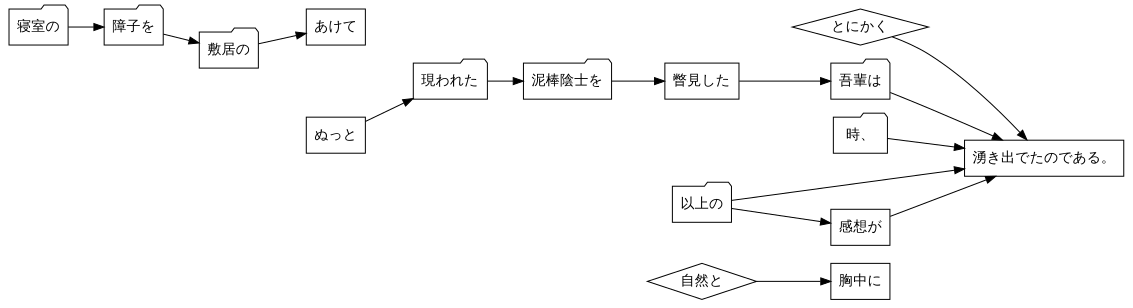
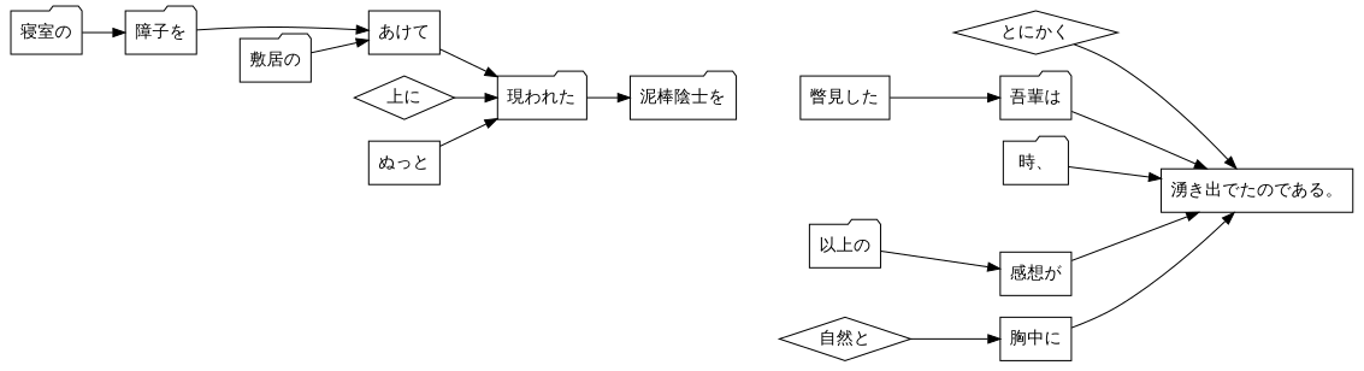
  digraph {
    fontname="Noto Sans"
    rankdir=LR
    node [fontname="Noto Sans" shape=folder]
    edge [fontname="Noto Sans"]
    n1 [label="とにかく" shape=diamond]
    n2 [label="湧き出でたのである。" shape=box]
    n3 [label="吾輩は"]
    n4 [label="寝室の"]
    n5 [label="障子を"]
    n6 [label="あけて" shape=box]
    n7 [label="現われた"]
    n8 [label="泥棒陰士を"]
    n9 [label="敷居の"]
+   n10 [label="上に" shape=diamond]
    n11 [label="ぬっと" shape=box]
    n12 [label="瞥見した" shape=box]
    n13 [label="時、"]
    n14 [label="以上の"]
    n15 [label="感想が" shape=box]
    n16 [label="自然と" shape=diamond]
    n17 [label="胸中に" shape=box]
    n1 -> n2
    n3 -> n2
    n4 -> n5
-   n5 -> n9
+   n5 -> n6
+   n6 -> n7
    n7 -> n8
-   n8 -> n12
    n9 -> n6
+   n10 -> n7
    n11 -> n7
    n12 -> n3
    n13 -> n2
    n14 -> n15
    n15 -> n2
    n16 -> n17
-   n14 -> n2
+   n17 -> n2
  }
